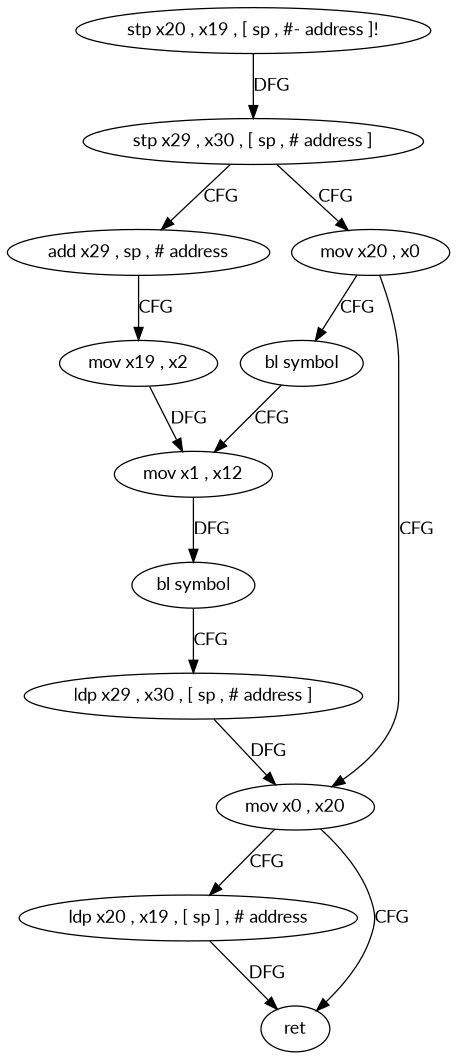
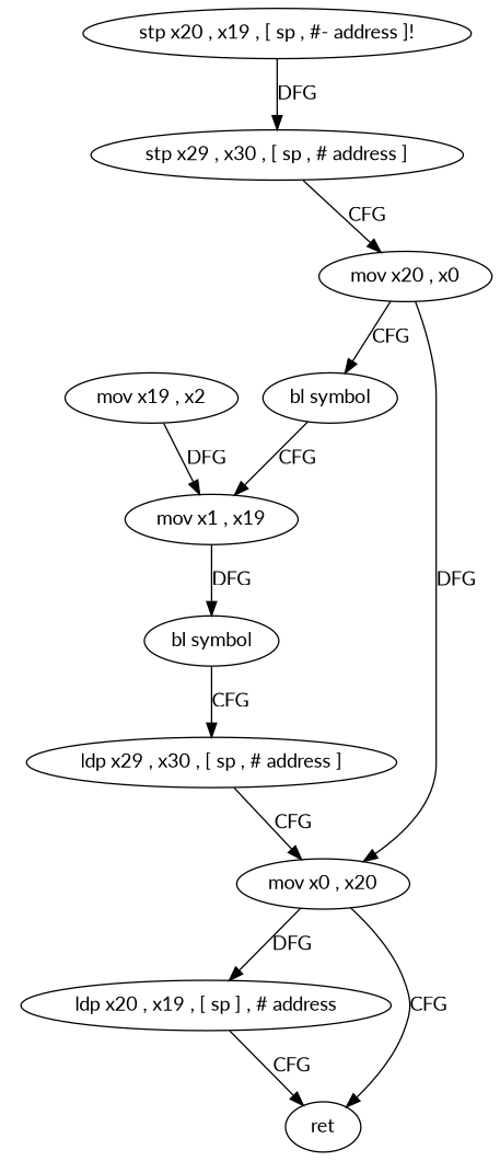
  digraph {
    fontname=Lato
    node [fontname=Lato]
    edge [fontname=Lato]
    n1 [label="stp x20 , x19 , [ sp , #- address ]!"]
    n2 [label="stp x29 , x30 , [ sp , # address ]"]
-   n3 [label="add x29 , sp , # address"]
    n4 [label="mov x20 , x0"]
    n5 [label="mov x19 , x2"]
-   n6 [label="mov x1 , x12"]
+   n6 [label="mov x1 , x19"]
    n7 [label="bl symbol"]
    n8 [label="mov x0 , x20"]
    n9 [label="bl symbol"]
    n10 [label="ldp x20 , x19 , [ sp ] , # address"]
    n11 [label=ret]
    n12 [label="ldp x29 , x30 , [ sp , # address ]"]
    n1 -> n2 [label=DFG]
-   n2 -> n3 [label=CFG]
    n2 -> n4 [label=CFG]
-   n3 -> n5 [label=CFG]
    n4 -> n7 [label=CFG]
-   n4 -> n8 [label=CFG]
+   n4 -> n8 [label=DFG]
    n5 -> n6 [label=DFG]
    n6 -> n9 [label=DFG]
    n7 -> n6 [label=CFG]
-   n8 -> n10 [label=CFG]
+   n8 -> n10 [label=DFG]
    n8 -> n11 [label=CFG]
    n9 -> n12 [label=CFG]
-   n10 -> n11 [label=DFG]
-   n12 -> n8 [label=DFG]
+   n10 -> n11 [label=CFG]
+   n12 -> n8 [label=CFG]
  }
